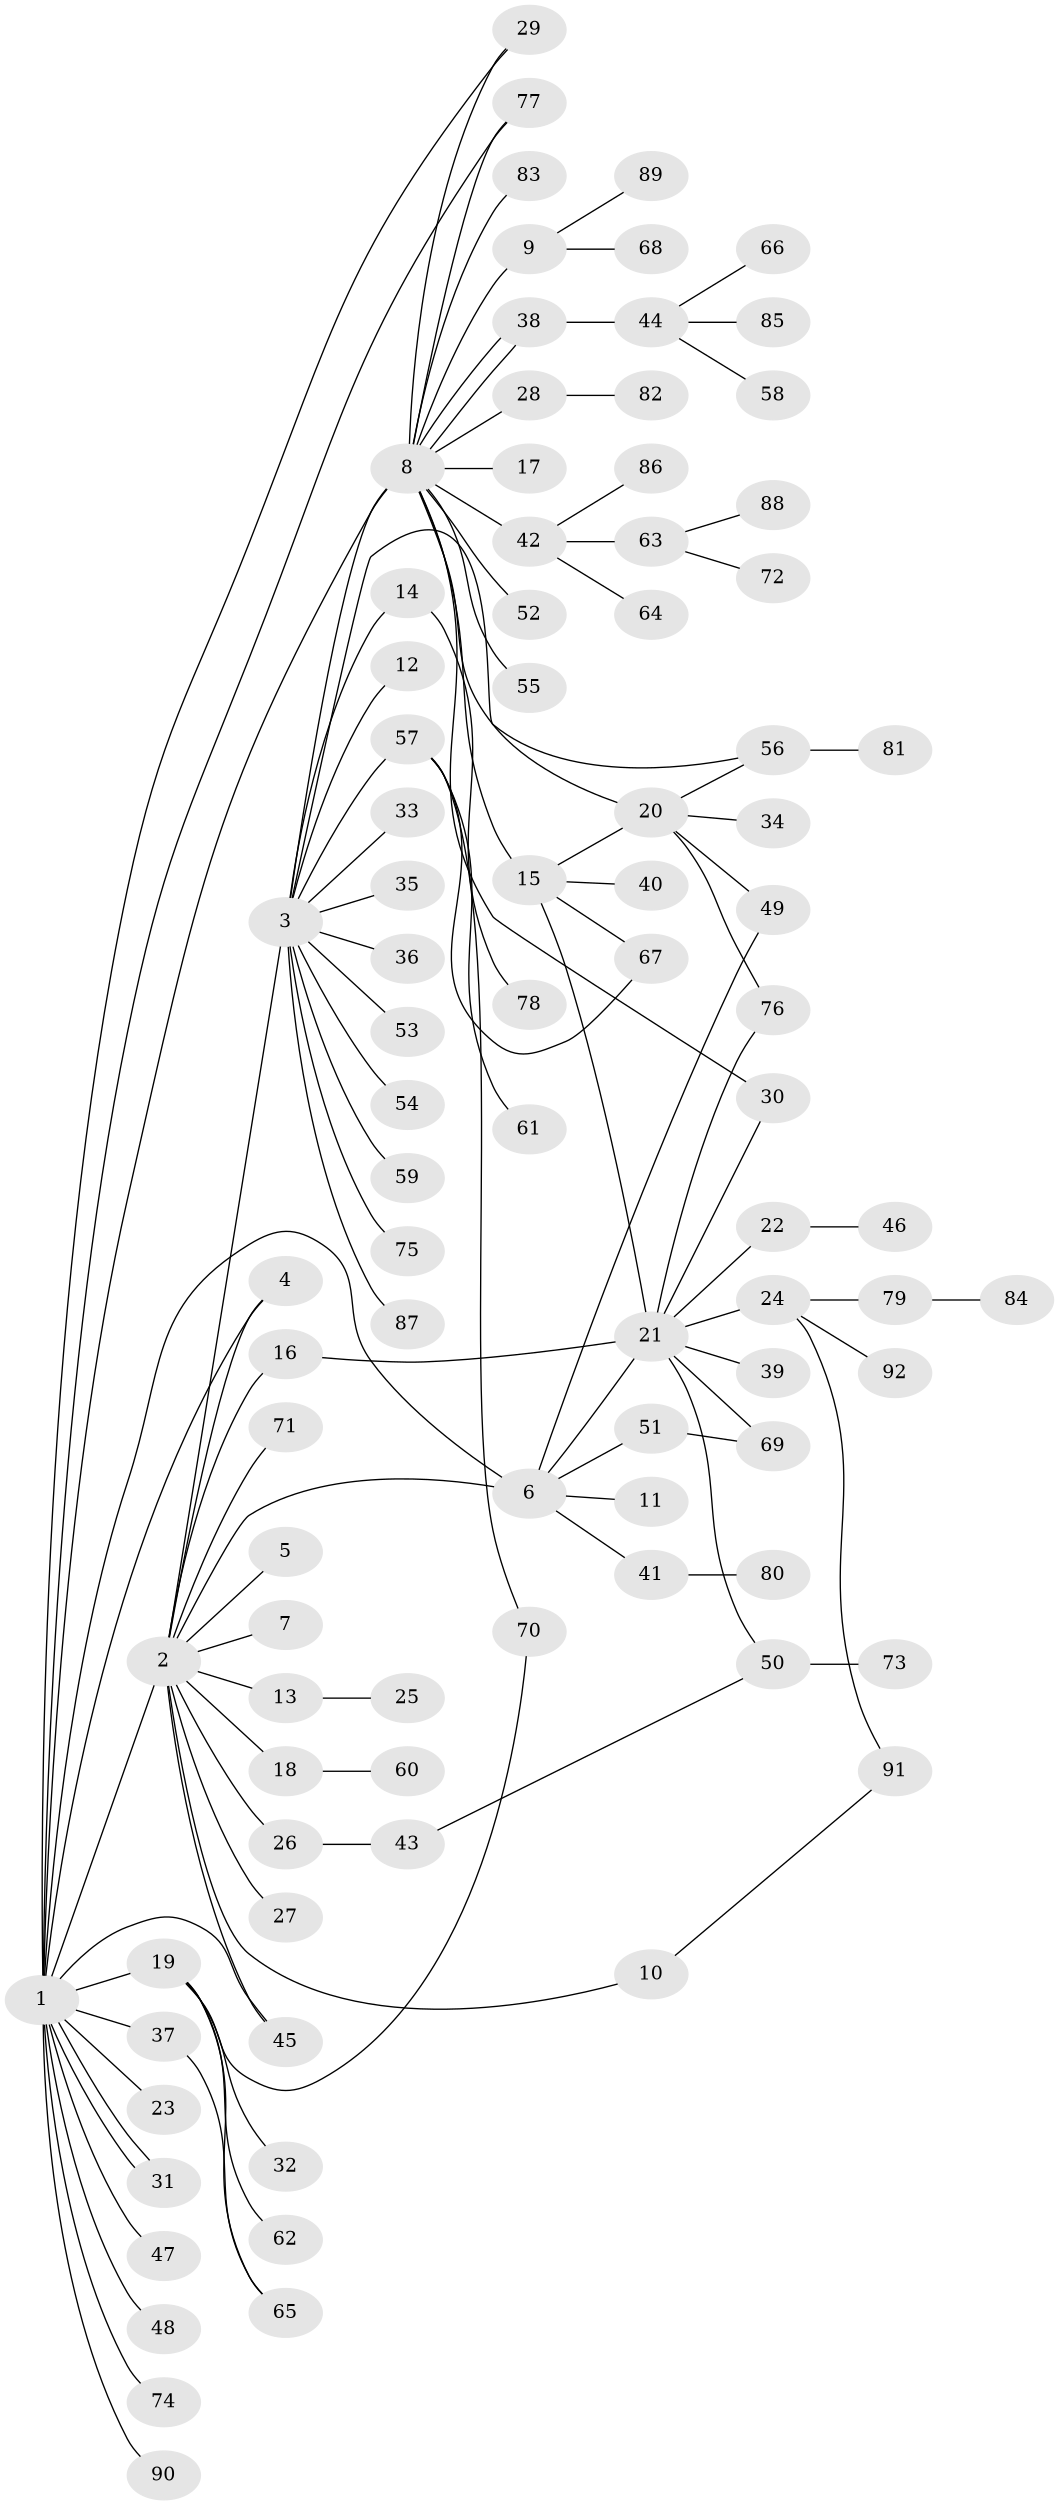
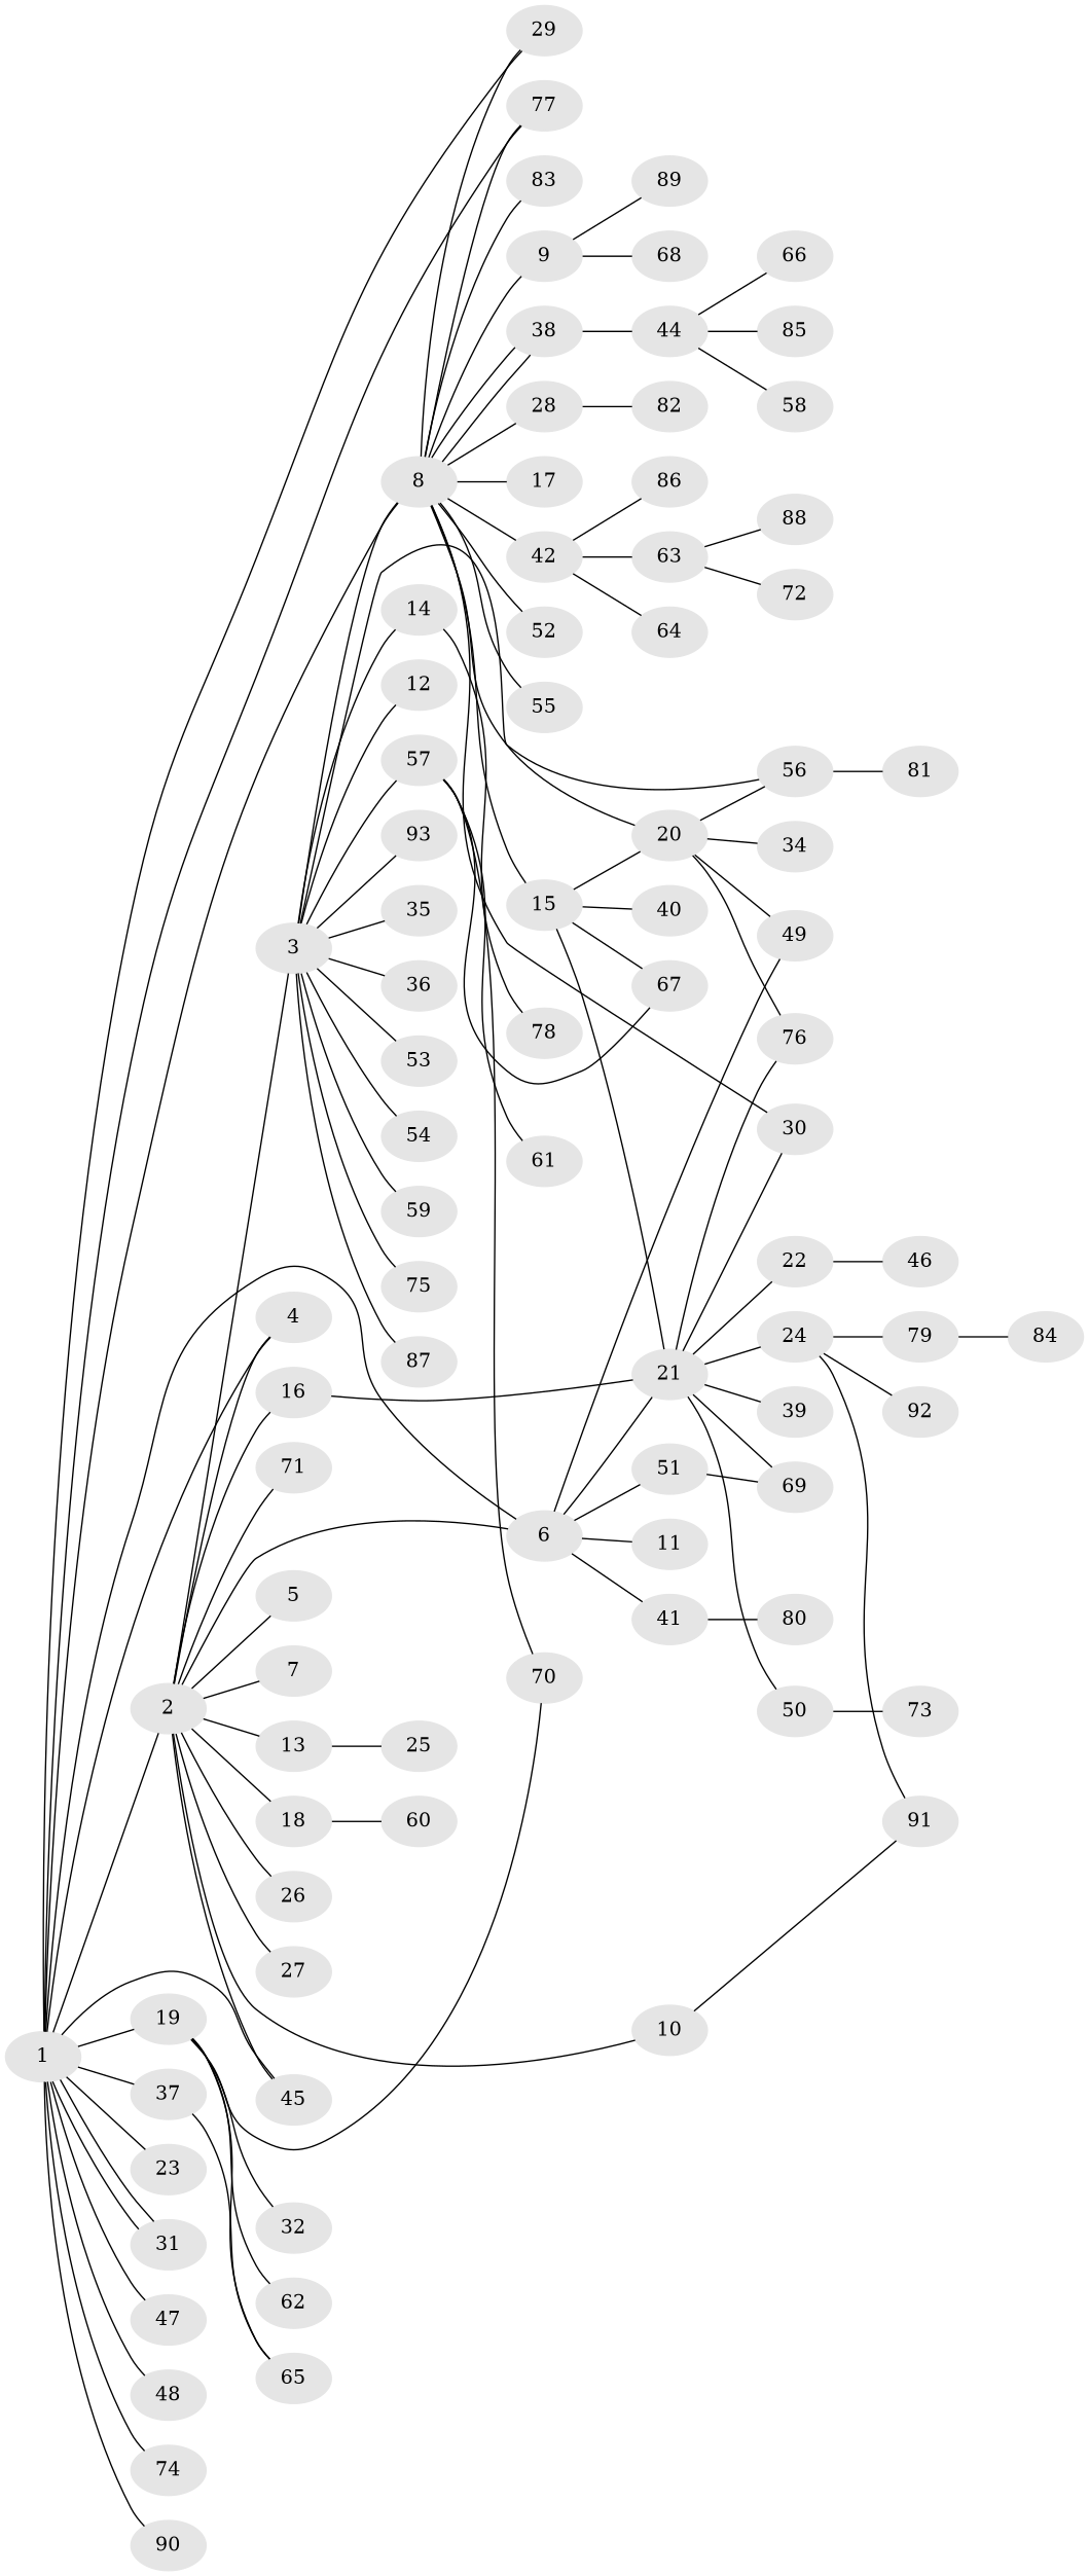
  graph {
    rankdir=LR
    node [color=gray90 style=filled]
    1
    2
    4
    6
    8
    19
    23
    29
    31
    37
    45
    47
    48
    74
    77
    90
    3
    5
    7
    10
    13
    16
    18
    26
    27
    71
    11
    21
    41
    49
    51
    9
    15
    17
    20
    28
    30
    38
    42
    52
    55
    83
    62
    32
    65
    70
    56
    81
    12
    14
-   33
+   33 [label=93]
    35
    36
    53
    54
    57
    59
    75
    87
    91
    25
    60
-   43
    78
    67
    61
    76
    22
    24
    39
    50
    69
    80
    68
    89
    40
    34
    82
    44
    63
    64
    86
    46
    79
    92
    73
    84
    58
    66
    85
    72
    88
    1 -- 2
    1 -- 4
    1 -- 6
    1 -- 8
    1 -- 19
    1 -- 23
    1 -- 29
    1 -- 31
    1 -- 31
    1 -- 37
    1 -- 45
    1 -- 47
    1 -- 48
    1 -- 74
    1 -- 77
    1 -- 90
    2 -- 4
    2 -- 6
    2 -- 45
    2 -- 3
    2 -- 5
    2 -- 7
    2 -- 10
    2 -- 13
    2 -- 16
    2 -- 18
    2 -- 26
    2 -- 27
    2 -- 71
    6 -- 11
    6 -- 21
    6 -- 41
    6 -- 49
    6 -- 51
    8 -- 29
    8 -- 77
    8 -- 9
    8 -- 15
    8 -- 17
    8 -- 20
    8 -- 28
    8 -- 30
    8 -- 38
    8 -- 38
    8 -- 42
    8 -- 52
    8 -- 55
    8 -- 83
    19 -- 62
    19 -- 32
    19 -- 65
    19 -- 70
    37 -- 65
    3 -- 8
    3 -- 56
    3 -- 12
    3 -- 14
    3 -- 33
    3 -- 35
    3 -- 36
    3 -- 53
    3 -- 54
    3 -- 57
    3 -- 59
    3 -- 75
    3 -- 87
    10 -- 91
    13 -- 25
    16 -- 21
    18 -- 60
-   26 -- 43
    21 -- 30
    21 -- 76
    21 -- 22
    21 -- 24
    21 -- 39
    21 -- 50
    21 -- 69
    41 -- 80
    51 -- 69
    9 -- 68
    9 -- 89
    15 -- 21
    15 -- 20
    15 -- 67
    15 -- 40
    20 -- 49
    20 -- 56
    20 -- 76
    20 -- 34
    28 -- 82
    38 -- 44
    42 -- 63
    42 -- 64
    42 -- 86
    56 -- 81
    14 -- 78
    57 -- 70
    57 -- 67
    57 -- 61
-   43 -- 50
    22 -- 46
    24 -- 91
    24 -- 79
    24 -- 92
    50 -- 73
    44 -- 58
    44 -- 66
    44 -- 85
    63 -- 72
    63 -- 88
    79 -- 84
  }
